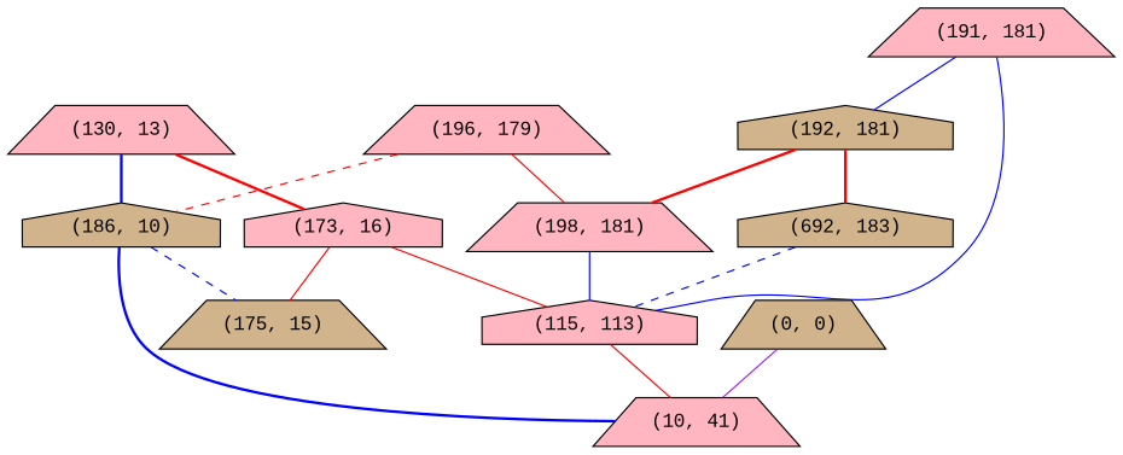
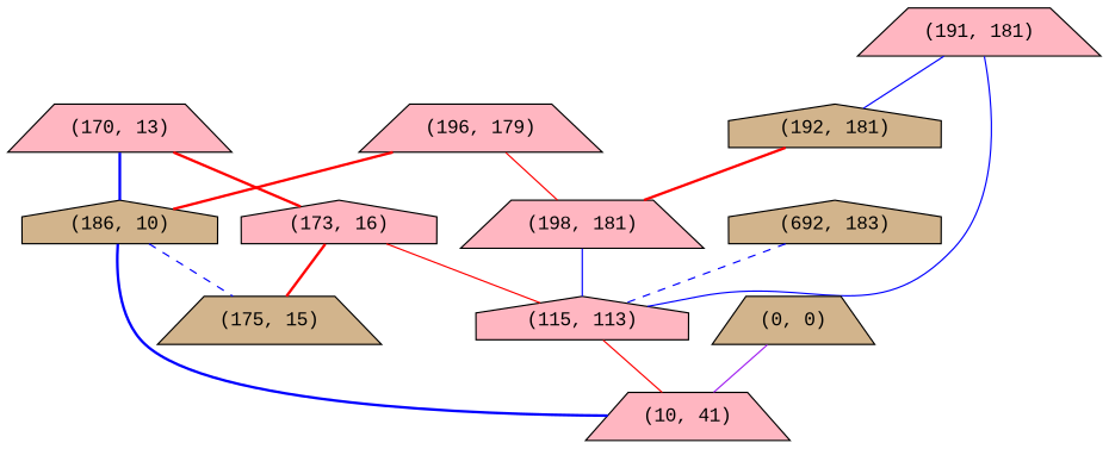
  graph {
    fontname="Liberation Mono"
    node [fillcolor=lightpink fontname="Liberation Mono" shape=trapezium style=filled]
    edge [color=red fontname="Liberation Mono" style=solid weight=1]
    "(192, 181)" [fillcolor=tan shape=house]
    "(191, 181)"
    n3 [label="(115, 113)" shape=house]
    n4 [fillcolor=tan label="(692, 183)" shape=house]
    "(198, 181)"
    "(10, 41)"
    "(196, 179)"
    "(186, 10)" [fillcolor=tan shape=house]
    "(175, 15)" [fillcolor=tan]
-   "(170, 13)" [label="(130, 13)"]
+   "(170, 13)"
    "(173, 16)" [shape=house]
    "(0, 0)" [fillcolor=tan]
-   "(192, 181)" -- n4 [style=bold]
    "(192, 181)" -- "(198, 181)" [style=bold]
    "(191, 181)" -- "(192, 181)" [color=blue]
    "(191, 181)" -- n3 [color=blue weight=3]
    n3 -- "(10, 41)"
    n4 -- n3 [color=blue style=dashed weight=3]
    "(198, 181)" -- n3 [color=blue weight=3]
    "(196, 179)" -- "(198, 181)"
-   "(196, 179)" -- "(186, 10)" [style=dashed]
+   "(196, 179)" -- "(186, 10)" [style=bold]
    "(186, 10)" -- "(10, 41)" [color=blue style=bold weight=3]
    "(186, 10)" -- "(175, 15)" [color=blue style=dashed weight=3]
    "(170, 13)" -- "(186, 10)" [color=blue style=bold weight=3]
    "(170, 13)" -- "(173, 16)" [style=bold]
    "(173, 16)" -- n3
-   "(173, 16)" -- "(175, 15)"
+   "(173, 16)" -- "(175, 15)" [style=bold]
    "(0, 0)" -- "(10, 41)" [color=purple weight=4]
  }
